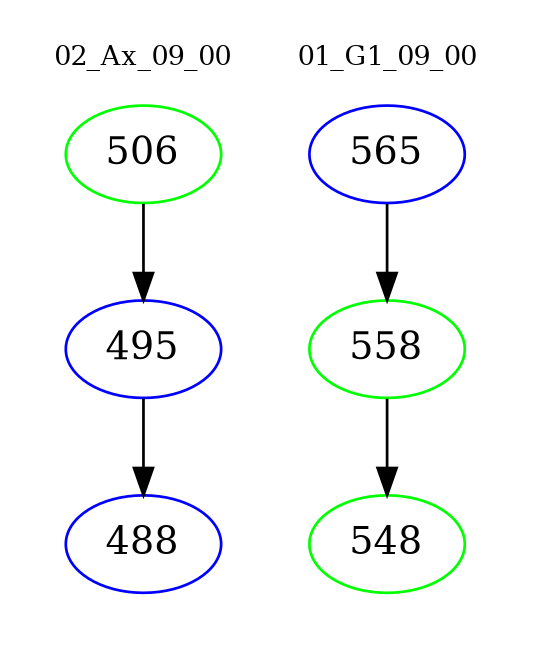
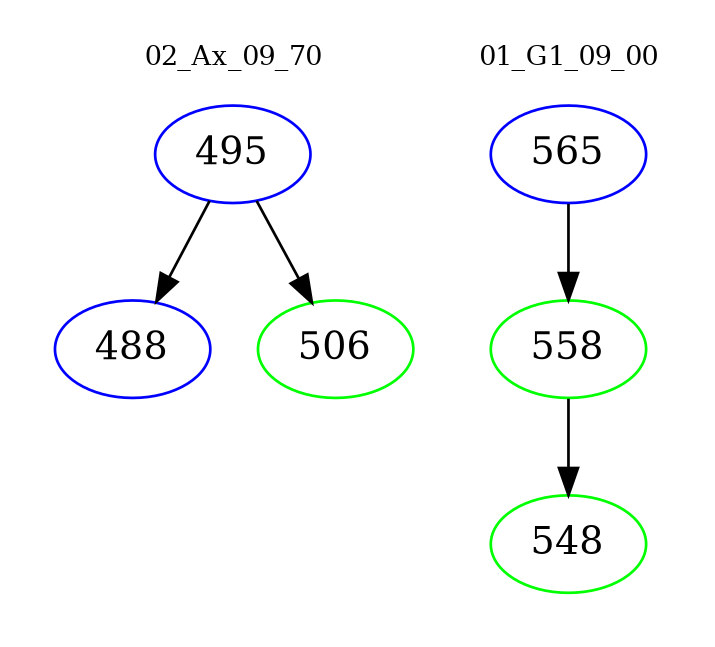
  digraph {
    node [color=blue]
    edge [color=black]
    n1 [label=495]
    n2 [label=488]
    n3 [color=green label=506]
    n4 [label=565]
    n5 [color=green label=548]
    n6 [color=green label=558]
    subgraph cluster_1 {
      color=white
      fontsize=10
-     label="02_Ax_09_00"
+     label="02_Ax_09_70"
      n1
      n2
      n3
    }
    subgraph cluster_2 {
      color=white
      fontsize=10
      label="01_G1_09_00"
      n4
      n5
      n6
    }
    n1 -> n2
-   n3 -> n1
+   n1 -> n3
    n4 -> n6
    n6 -> n5
  }
